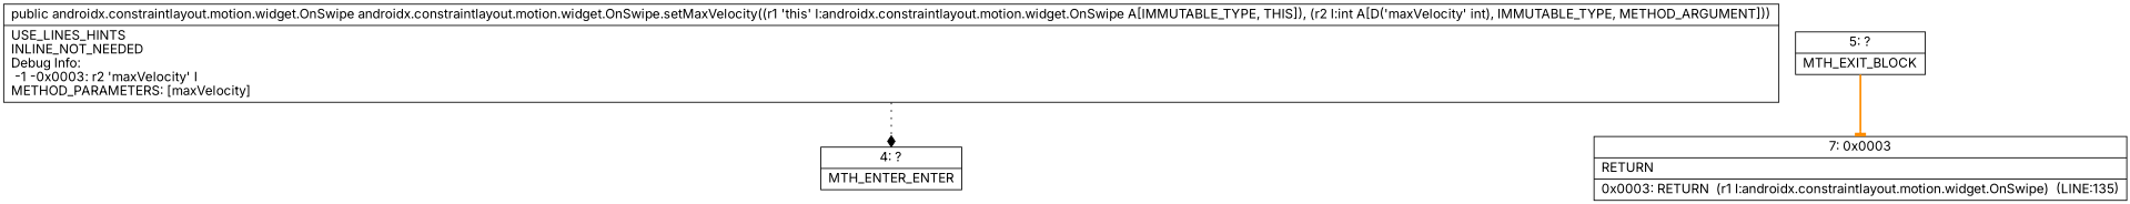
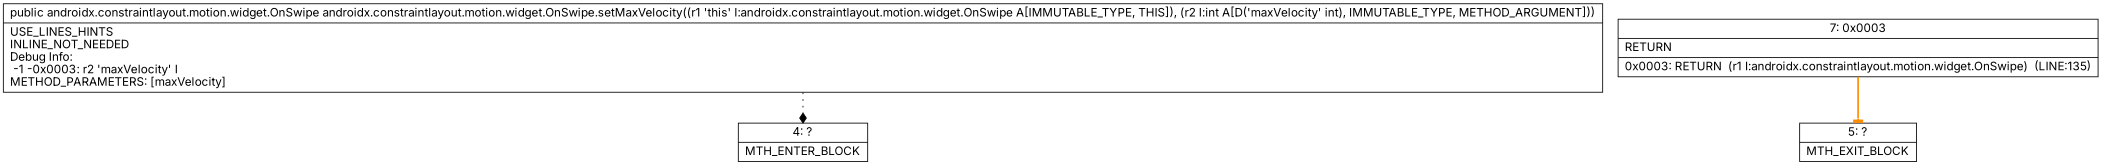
  digraph {
    fontname=Inter
    node [fontname=Inter shape=record]
    edge [fontname=Inter]
-   n1 [label="{4\:\ ?|MTH_ENTER_ENTER\l}"]
+   n1 [label="{4\:\ ?|MTH_ENTER_BLOCK\l}"]
    n2 [label="{7\:\ 0x0003|RETURN\l|0x0003: RETURN  (r1 I:androidx.constraintlayout.motion.widget.OnSwipe)  (LINE:135)\l}"]
    n3 [label="{5\:\ ?|MTH_EXIT_BLOCK\l}"]
    n4 [label="{public androidx.constraintlayout.motion.widget.OnSwipe androidx.constraintlayout.motion.widget.OnSwipe.setMaxVelocity((r1 'this' I:androidx.constraintlayout.motion.widget.OnSwipe A[IMMUTABLE_TYPE, THIS]), (r2 I:int A[D('maxVelocity' int), IMMUTABLE_TYPE, METHOD_ARGUMENT]))  | USE_LINES_HINTS\lINLINE_NOT_NEEDED\lDebug Info:\l  \-1 \-0x0003: r2 'maxVelocity' I\lMETHOD_PARAMETERS: [maxVelocity]\l}"]
-   n3 -> n2 [arrowhead=tee color=darkorange style=bold]
+   n2 -> n3 [arrowhead=tee color=darkorange style=bold]
    n4 -> n1 [arrowhead=diamond color=black style=dotted]
  }
